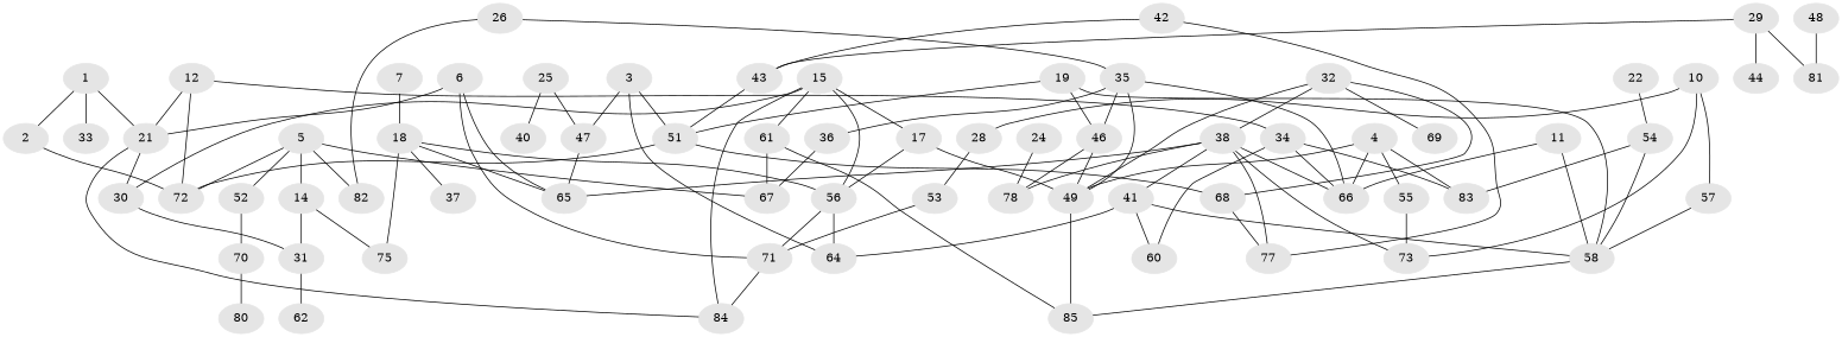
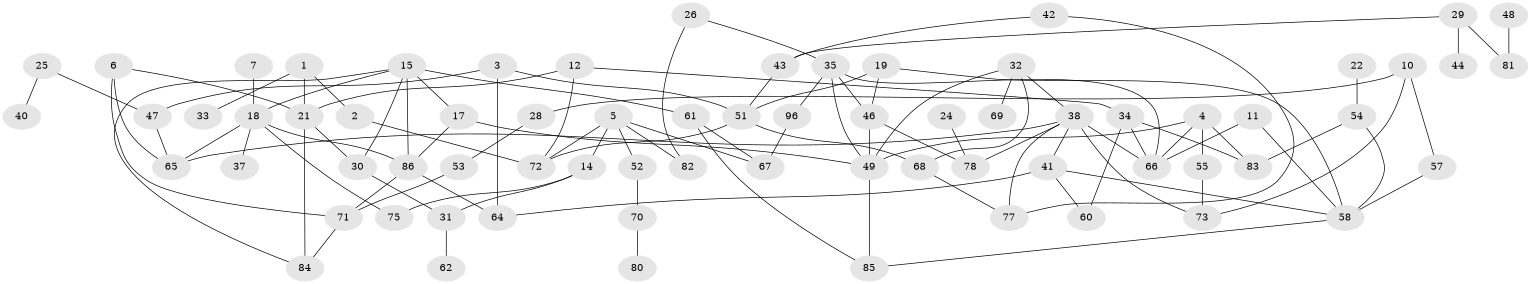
  graph {
    node [color=gray90 style=filled]
    edge [weight=1.0]
    1
    2
    21
    33
    72
    30
    84
    3
    47
    51
    64
    65
    68
    4
    49
    55
    66
    83
    85
    73
    5
    14
    52
    67
    82
    31
    75
    70
    80
    6
    71
    7
    18
-   56
+   56 [label=86]
    37
    38
    78
    41
    77
    10
    28
    57
    53
    58
    11
    12
    34
    60
    62
    15
    17
    61
    19
    46
    22
    54
    24
    25
    40
    26
    35
-   36
+   36 [label=96]
    29
    43
    44
    81
    32
    69
    42
    48
    1 -- 2
    1 -- 21
    1 -- 33
    2 -- 72
    21 -- 30
    21 -- 84
    30 -- 31
    3 -- 47
    3 -- 51
    3 -- 64
    47 -- 65
    51 -- 72
    51 -- 68
    68 -- 77
    4 -- 49
    4 -- 55
    4 -- 66
    4 -- 83
    49 -- 85
    55 -- 73
    5 -- 72
    5 -- 14
    5 -- 52
    5 -- 67
    5 -- 82
    14 -- 31
    14 -- 75
    52 -- 70
    31 -- 62
    70 -- 80
    6 -- 21
    6 -- 65
    6 -- 71
    71 -- 84
    7 -- 18
    18 -- 65
    18 -- 75
    18 -- 56
    18 -- 37
    56 -- 64
    56 -- 71
    38 -- 65
    38 -- 66
    38 -- 73
    38 -- 78
    38 -- 41
    38 -- 77
    41 -- 64
    41 -- 58
    41 -- 60
    10 -- 73
    10 -- 28
    10 -- 57
    28 -- 53
    57 -- 58
    53 -- 71
    58 -- 85
    11 -- 66
    11 -- 58
    12 -- 21
    12 -- 72
    12 -- 34
    34 -- 66
    34 -- 83
    34 -- 60
    15 -- 30
    15 -- 84
+   15 -- 18
    15 -- 56
    15 -- 17
    15 -- 61
    17 -- 49
    17 -- 56
    61 -- 85
    61 -- 67
    19 -- 51
    19 -- 58
    19 -- 46
    46 -- 49
    46 -- 78
    22 -- 54
    54 -- 83
    54 -- 58
    24 -- 78
    25 -- 47
    25 -- 40
    26 -- 82
    26 -- 35
    35 -- 49
    35 -- 66
    35 -- 46
    35 -- 36
    36 -- 67
    29 -- 43
    29 -- 44
    29 -- 81
    43 -- 51
    32 -- 68
    32 -- 49
    32 -- 38
    32 -- 69
    42 -- 77
    42 -- 43
    48 -- 81
  }
